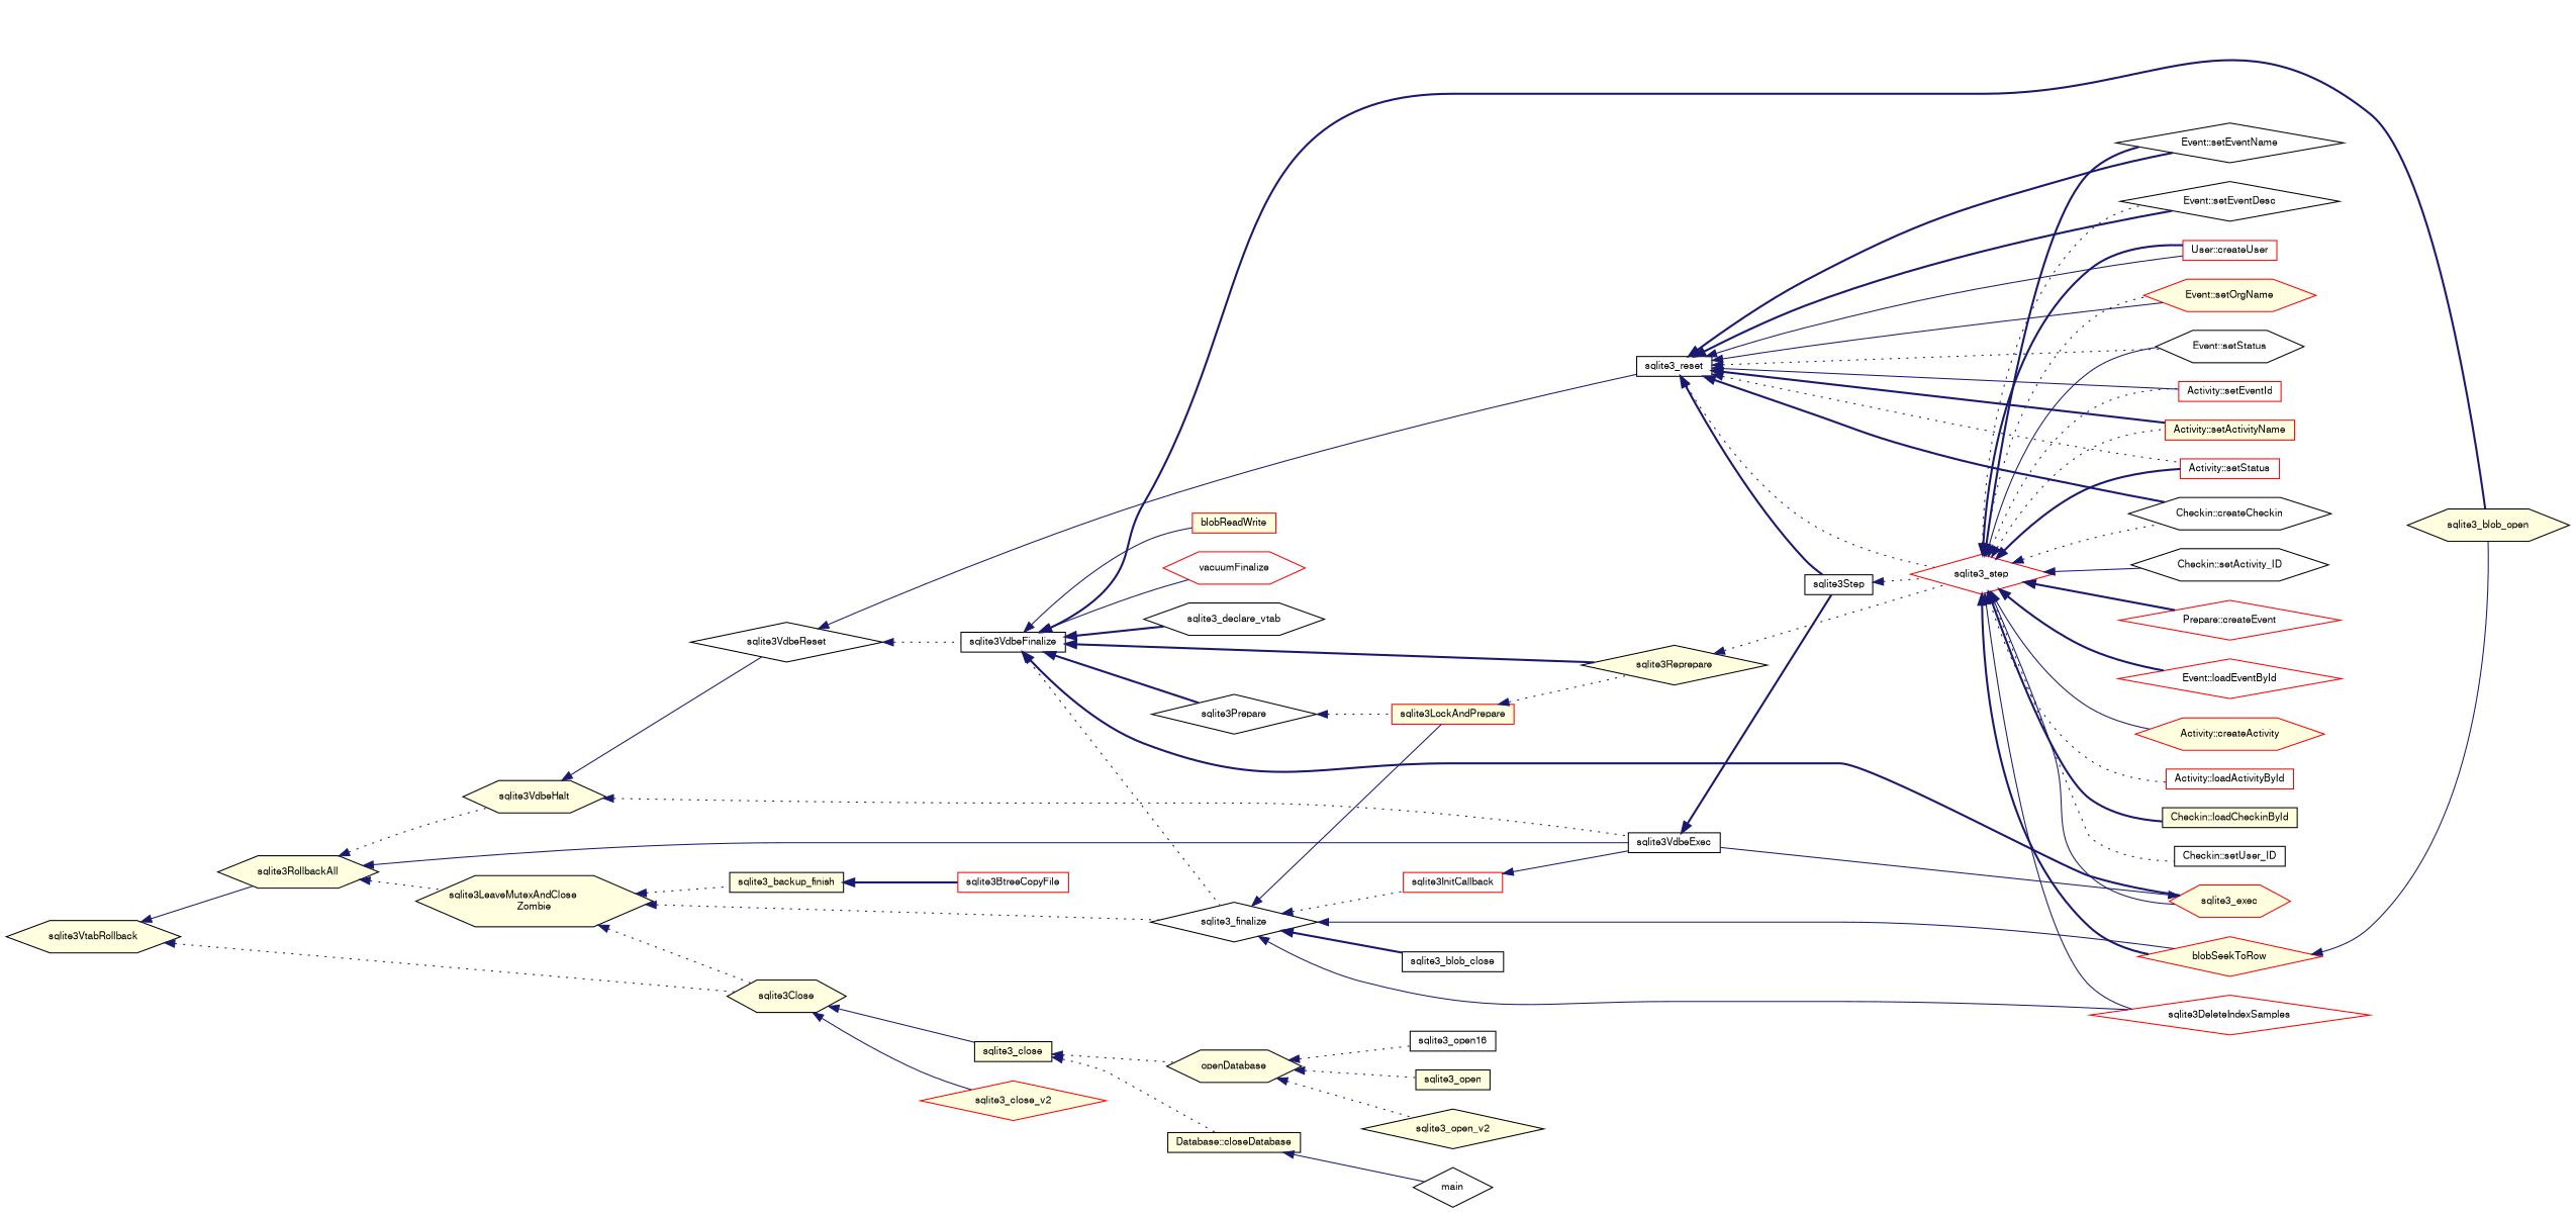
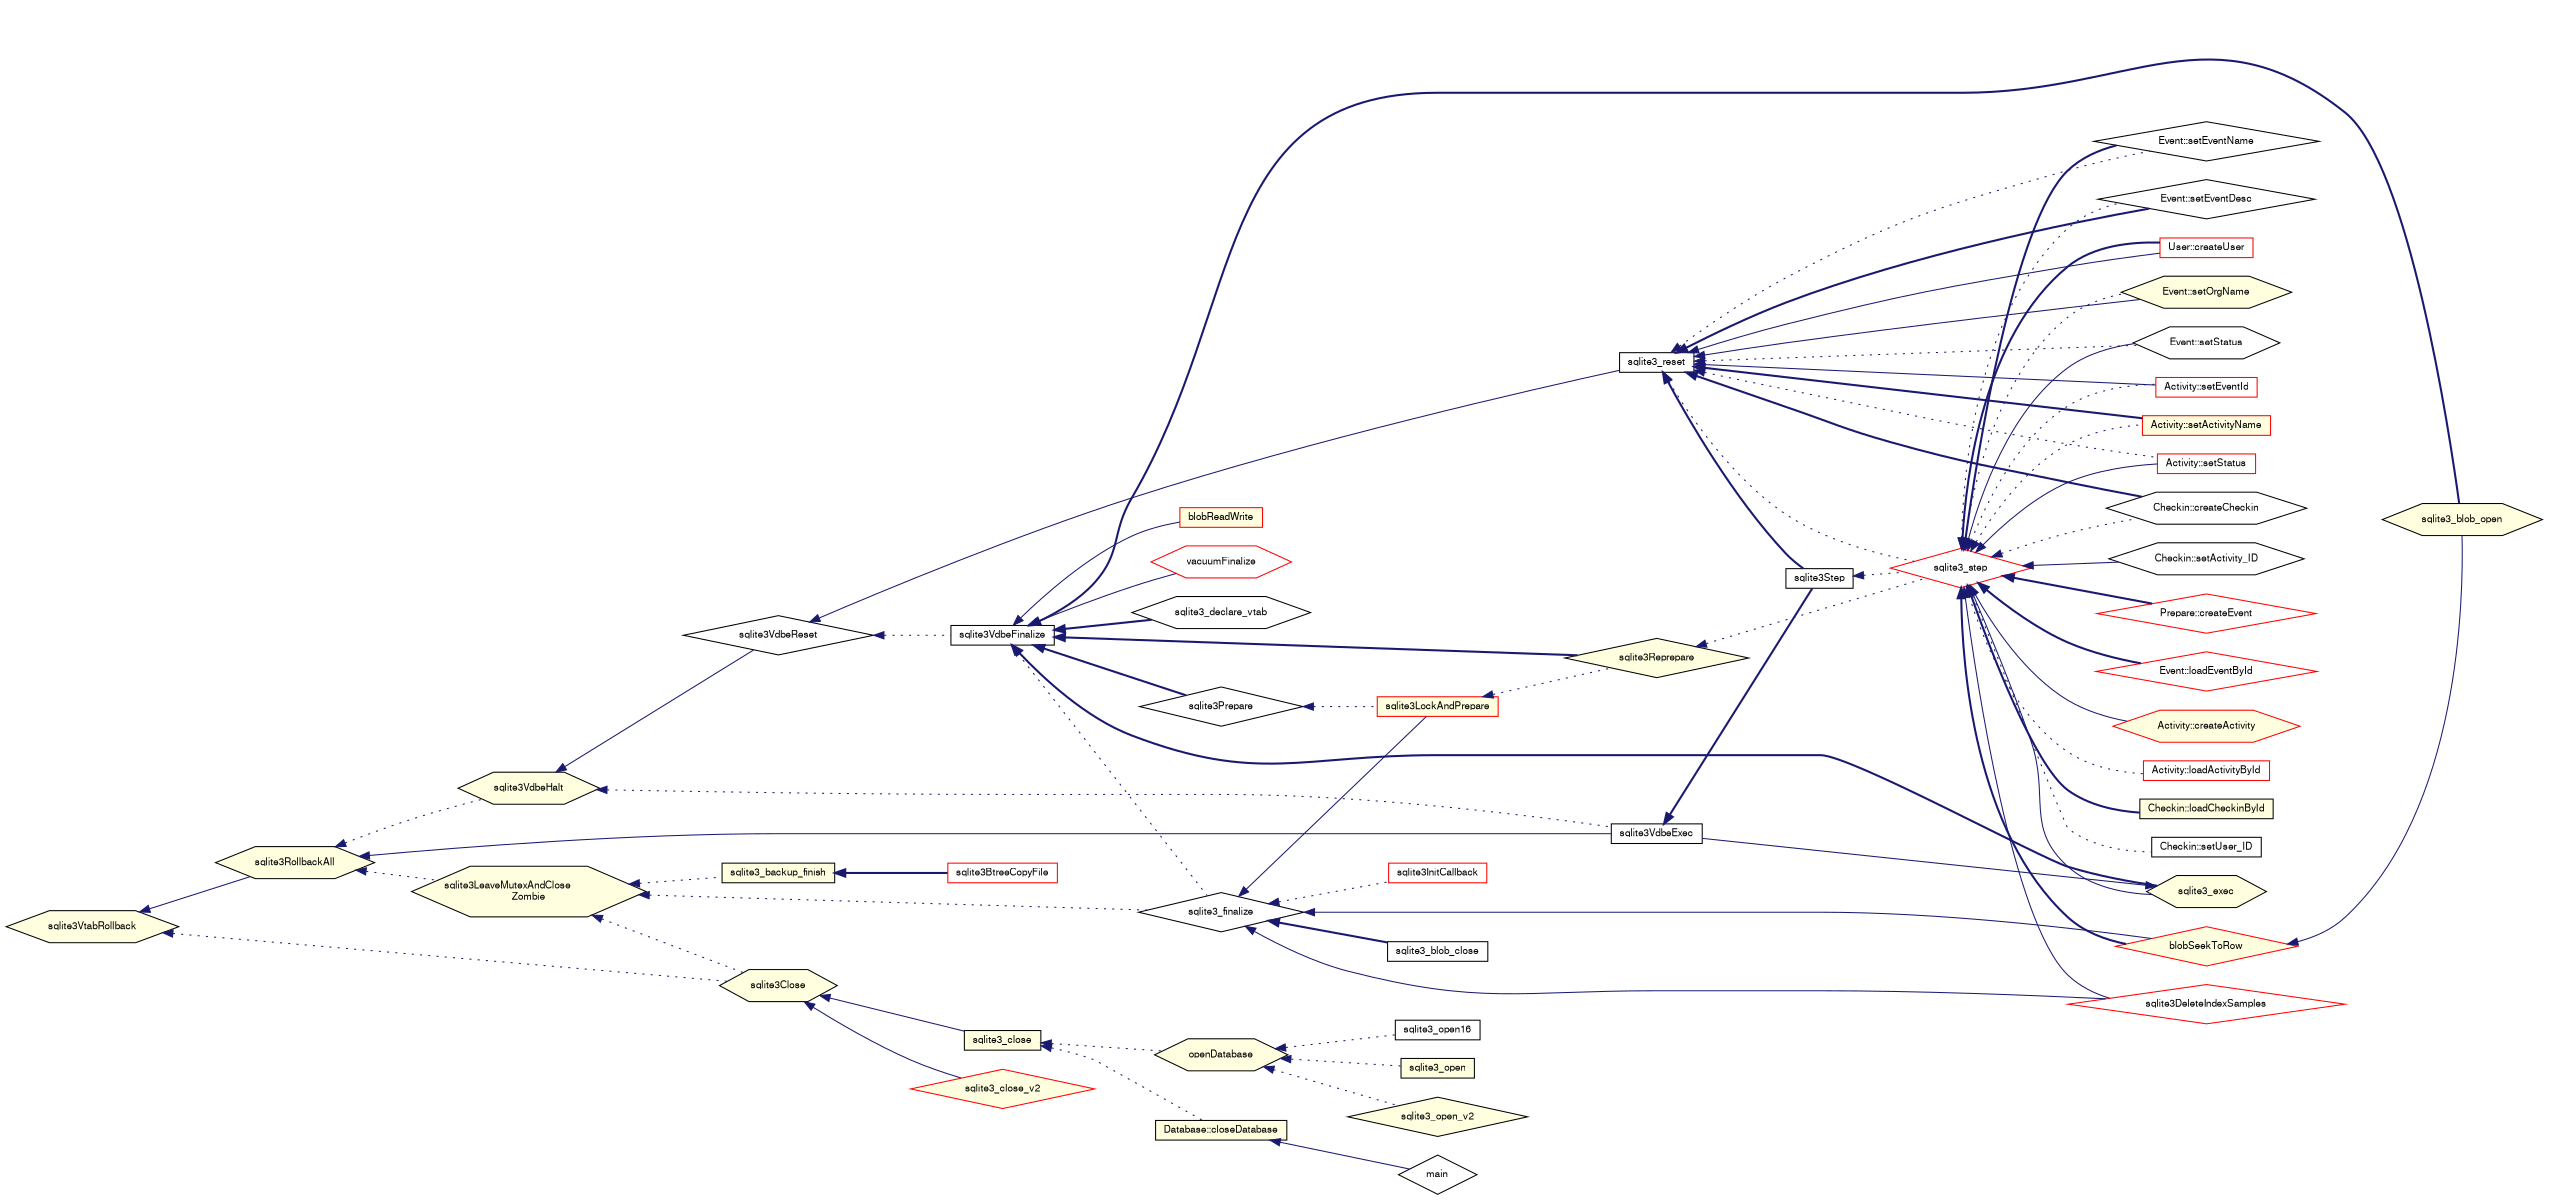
  digraph {
    rankdir=LR
    node [color=black fillcolor=white fontname=FreeSans fontsize=10 shape=box style=filled]
    edge [color=midnightblue dir=back fontname=FreeSans fontsize=10 labelfontname=FreeSans labelfontsize=10 style=dotted]
    n1 [fillcolor=lightyellow fontcolor=black height=0.2 label=sqlite3VtabRollback shape=hexagon width=0.4]
    n2 [fillcolor=lightyellow height=0.2 label=sqlite3Close shape=hexagon width=0.4]
    n3 [fillcolor=lightyellow height=0.2 label=sqlite3RollbackAll shape=hexagon width=0.4]
    n4 [fillcolor=lightyellow height=0.2 label=sqlite3_close width=0.4]
    n5 [color=red fillcolor=lightyellow height=0.2 label=sqlite3_close_v2 shape=diamond width=0.4]
    n6 [fillcolor=lightyellow height=0.2 label=sqlite3VdbeHalt shape=hexagon width=0.4]
    n7 [height=0.2 label=sqlite3VdbeExec width=0.4]
    n8 [fillcolor=lightyellow height=0.2 label="sqlite3LeaveMutexAndClose\lZombie" shape=hexagon width=0.4]
    n9 [fillcolor=lightyellow height=0.2 label="Database::closeDatabase" width=0.4]
    n10 [fillcolor=lightyellow height=0.2 label=openDatabase shape=hexagon width=0.4]
    n11 [height=0.2 label=main shape=diamond width=0.4]
    n12 [fillcolor=lightyellow height=0.2 label=sqlite3_open width=0.4]
    n13 [fillcolor=lightyellow height=0.2 label=sqlite3_open_v2 shape=diamond width=0.4]
    n14 [height=0.2 label=sqlite3_open16 width=0.4]
    n15 [height=0.2 label=sqlite3VdbeReset shape=diamond width=0.4]
    n16 [height=0.2 label=sqlite3Step width=0.4]
    n17 [height=0.2 label=sqlite3_finalize shape=diamond width=0.4]
    n18 [fillcolor=lightyellow height=0.2 label=sqlite3_backup_finish width=0.4]
    n19 [height=0.2 label=sqlite3VdbeFinalize width=0.4]
    n20 [height=0.2 label=sqlite3_reset width=0.4]
    n21 [fillcolor=lightyellow height=0.2 label=sqlite3_blob_open shape=hexagon width=0.4]
-   n22 [color=red fillcolor=lightyellow height=0.2 label=sqlite3_exec shape=hexagon width=0.4]
+   n22 [fillcolor=lightyellow height=0.2 label=sqlite3_exec shape=hexagon width=0.4]
    n23 [fillcolor=lightyellow height=0.2 label=sqlite3Reprepare shape=diamond width=0.4]
    n24 [color=red fillcolor=lightyellow height=0.2 label=blobReadWrite width=0.4]
    n25 [height=0.2 label=sqlite3Prepare shape=diamond width=0.4]
    n26 [color=red height=0.2 label=vacuumFinalize shape=hexagon width=0.4]
    n27 [height=0.2 label=sqlite3_declare_vtab shape=hexagon width=0.4]
    n28 [color=red height=0.2 label=sqlite3_step shape=diamond width=0.4]
    n29 [color=red height=0.2 label="Activity::setEventId" width=0.4]
    n30 [color=red fillcolor=lightyellow height=0.2 label="Activity::setActivityName" width=0.4]
    n31 [color=red height=0.2 label="Activity::setStatus" width=0.4]
    n32 [height=0.2 label="Checkin::createCheckin" shape=hexagon width=0.4]
    n33 [height=0.2 label="Event::setEventName" shape=diamond width=0.4]
    n34 [height=0.2 label="Event::setEventDesc" shape=diamond width=0.4]
-   n35 [color=red fillcolor=lightyellow height=0.2 label="Event::setOrgName" shape=hexagon width=0.4]
+   n35 [fillcolor=lightyellow height=0.2 label="Event::setOrgName" shape=hexagon width=0.4]
    n36 [height=0.2 label="Event::setStatus" shape=hexagon width=0.4]
    n37 [color=red height=0.2 label="User::createUser" width=0.4]
    n38 [color=red fillcolor=lightyellow height=0.2 label=blobSeekToRow shape=diamond width=0.4]
    n39 [height=0.2 label=sqlite3_blob_close width=0.4]
    n40 [color=red height=0.2 label=sqlite3DeleteIndexSamples shape=diamond width=0.4]
    n41 [color=red height=0.2 label=sqlite3InitCallback width=0.4]
    n42 [color=red fillcolor=lightyellow height=0.2 label=sqlite3LockAndPrepare width=0.4]
    n43 [color=red fillcolor=lightyellow height=0.2 label="Activity::createActivity" shape=hexagon width=0.4]
    n44 [color=red height=0.2 label="Activity::loadActivityById" width=0.4]
    n45 [fillcolor=lightyellow height=0.2 label="Checkin::loadCheckinById" width=0.4]
    n46 [height=0.2 label="Checkin::setUser_ID" width=0.4]
    n47 [height=0.2 label="Checkin::setActivity_ID" shape=hexagon width=0.4]
    n48 [color=red height=0.2 label="Prepare::createEvent" shape=diamond width=0.4]
    n49 [color=red height=0.2 label="Event::loadEventById" shape=diamond width=0.4]
    n50 [color=red height=0.2 label=sqlite3BtreeCopyFile width=0.4]
    n1 -> n2
    n1 -> n3 [style=solid]
    n2 -> n4 [style=solid]
    n2 -> n5 [style=solid]
    n3 -> n6
    n3 -> n7 [style=solid]
    n3 -> n8
    n4 -> n9
    n4 -> n10
    n6 -> n7
    n6 -> n15 [style=solid]
    n7 -> n16 [style=bold]
    n8 -> n2
    n8 -> n17
    n8 -> n18
    n9 -> n11 [style=solid]
    n10 -> n12
    n10 -> n13
    n10 -> n14
    n15 -> n19
    n15 -> n20 [style=solid]
    n16 -> n28
    n17 -> n38 [style=solid]
    n17 -> n39 [style=bold]
    n17 -> n40 [style=solid]
    n17 -> n41
    n17 -> n42 [style=solid]
    n18 -> n50 [style=bold]
    n19 -> n17
    n19 -> n21 [style=bold]
    n19 -> n22 [style=bold]
    n19 -> n23 [style=bold]
    n19 -> n24 [style=solid]
    n19 -> n25 [style=bold]
    n19 -> n26 [style=solid]
    n19 -> n27 [style=bold]
    n20 -> n16 [style=bold]
    n20 -> n28
    n20 -> n29 [style=solid]
    n20 -> n30 [style=bold]
    n20 -> n31
    n20 -> n32 [style=bold]
-   n20 -> n33 [style=bold]
+   n20 -> n33
    n20 -> n34 [style=bold]
    n20 -> n35 [style=solid]
    n20 -> n36
    n20 -> n37 [style=solid]
    n22 -> n7 [style=solid]
    n23 -> n28
    n25 -> n42
    n28 -> n22 [style=solid]
    n28 -> n29
    n28 -> n30
-   n28 -> n31 [style=bold]
+   n28 -> n31 [style=solid]
    n28 -> n32
    n28 -> n33 [style=bold]
    n28 -> n34
    n28 -> n35
    n28 -> n36 [style=solid]
    n28 -> n37 [style=bold]
    n28 -> n38 [style=bold]
    n28 -> n40 [style=solid]
    n28 -> n43 [style=solid]
    n28 -> n44
    n28 -> n45 [style=bold]
    n28 -> n46
    n28 -> n47 [style=solid]
    n28 -> n48 [style=bold]
    n28 -> n49 [style=bold]
    n38 -> n21 [style=solid]
-   n41 -> n7 [style=solid]
    n42 -> n23
  }
